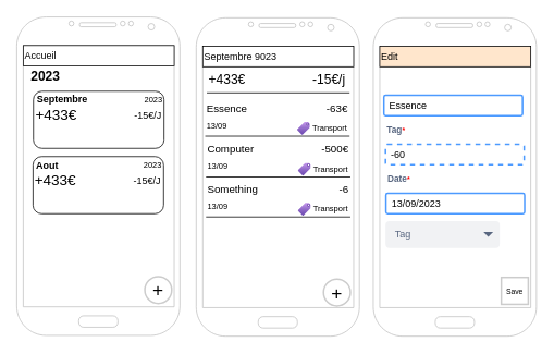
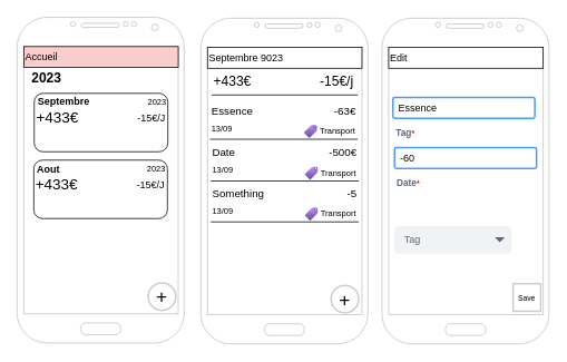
  <mxCell id="0" />
  <mxCell id="1" parent="0" />
  <mxCell id="2" value="" style="group" vertex="1" connectable="0" parent="1"><mxGeometry x="20" y="20" width="200" height="390" as="geometry" /></mxCell>
  <mxCell id="3" value="" style="verticalLabelPosition=bottom;verticalAlign=top;html=1;shadow=0;dashed=0;strokeWidth=1;shape=mxgraph.android.phone2;strokeColor=#c0c0c0;" vertex="1" parent="2"><mxGeometry width="200" height="390" as="geometry" /></mxCell>
- <mxCell id="4" value="Accueil" style="rounded=0;whiteSpace=wrap;html=1;align=left;" vertex="1" parent="2"><mxGeometry x="8" y="35" width="185" height="25" as="geometry" /></mxCell>
+ <mxCell id="4" value="Accueil" style="rounded=0;whiteSpace=wrap;html=1;align=left;fillColor=#f8cecc;" vertex="1" parent="2"><mxGeometry x="8" y="35" width="185" height="25" as="geometry" /></mxCell>
  <mxCell id="5" value="" style="group" vertex="1" connectable="0" parent="2"><mxGeometry x="20.5" y="91" width="160" height="70" as="geometry" /></mxCell>
  <mxCell id="6" value="" style="rounded=1;whiteSpace=wrap;html=1;" vertex="1" parent="5"><mxGeometry width="160" height="70" as="geometry" /></mxCell>
  <mxCell id="7" value="&lt;b&gt;Septembre&lt;/b&gt;" style="text;html=1;strokeColor=none;fillColor=none;align=left;verticalAlign=middle;whiteSpace=wrap;rounded=0;" vertex="1" parent="5"><mxGeometry x="2.5" width="70" height="20" as="geometry" /></mxCell>
  <mxCell id="8" value="&lt;font style=&quot;font-size: 10px;&quot;&gt;2023&lt;/font&gt;" style="text;html=1;strokeColor=none;fillColor=none;align=right;verticalAlign=middle;whiteSpace=wrap;rounded=0;" vertex="1" parent="5"><mxGeometry x="90" width="70" height="20" as="geometry" /></mxCell>
  <mxCell id="9" value="&lt;font style=&quot;font-size: 18px;&quot;&gt;+433€&lt;/font&gt;" style="text;html=1;strokeColor=none;fillColor=none;align=center;verticalAlign=middle;whiteSpace=wrap;rounded=0;fontSize=10;" vertex="1" parent="5"><mxGeometry y="20" width="55" height="20" as="geometry" /></mxCell>
  <mxCell id="10" value="&lt;font style=&quot;font-size: 12px;&quot;&gt;-15€/J&lt;/font&gt;" style="text;html=1;strokeColor=none;fillColor=none;align=center;verticalAlign=middle;whiteSpace=wrap;rounded=0;fontSize=10;" vertex="1" parent="5"><mxGeometry x="120" y="20" width="40" height="20" as="geometry" /></mxCell>
  <mxCell id="11" value="&lt;font style=&quot;font-size: 16px;&quot;&gt;2023&lt;/font&gt;" style="text;strokeColor=none;fillColor=none;html=1;fontSize=24;fontStyle=1;verticalAlign=middle;align=center;" vertex="1" parent="2"><mxGeometry y="60" width="70" height="20" as="geometry" /></mxCell>
  <mxCell id="12" value="" style="group" vertex="1" connectable="0" parent="2"><mxGeometry x="20" y="171" width="160" height="70" as="geometry" /></mxCell>
  <mxCell id="13" value="" style="rounded=1;whiteSpace=wrap;html=1;" vertex="1" parent="12"><mxGeometry width="160" height="70" as="geometry" /></mxCell>
  <mxCell id="14" value="&lt;b&gt;Aout&lt;/b&gt;" style="text;html=1;strokeColor=none;fillColor=none;align=left;verticalAlign=middle;whiteSpace=wrap;rounded=0;" vertex="1" parent="12"><mxGeometry x="2" y="2" width="70" height="20" as="geometry" /></mxCell>
  <mxCell id="15" value="&lt;font style=&quot;font-size: 10px;&quot;&gt;2023&lt;/font&gt;" style="text;html=1;strokeColor=none;fillColor=none;align=right;verticalAlign=middle;whiteSpace=wrap;rounded=0;" vertex="1" parent="12"><mxGeometry x="90" width="70" height="20" as="geometry" /></mxCell>
  <mxCell id="16" value="&lt;font style=&quot;font-size: 18px;&quot;&gt;+433€&lt;/font&gt;" style="text;html=1;strokeColor=none;fillColor=none;align=center;verticalAlign=middle;whiteSpace=wrap;rounded=0;fontSize=10;" vertex="1" parent="12"><mxGeometry y="20" width="55" height="20" as="geometry" /></mxCell>
  <mxCell id="17" value="&lt;font style=&quot;font-size: 12px;&quot;&gt;-15€/J&lt;/font&gt;" style="text;html=1;strokeColor=none;fillColor=none;align=center;verticalAlign=middle;whiteSpace=wrap;rounded=0;fontSize=10;" vertex="1" parent="12"><mxGeometry x="120" y="20" width="40" height="20" as="geometry" /></mxCell>
  <mxCell id="18" value="&lt;font style=&quot;font-size: 23px;&quot;&gt;+&lt;/font&gt;" style="ellipse;whiteSpace=wrap;html=1;aspect=fixed;fontSize=10;strokeColor=#CCCCCC;strokeWidth=2;" vertex="1" parent="2"><mxGeometry x="157" y="318" width="33" height="33" as="geometry" /></mxCell>
  <mxCell id="19" value="" style="group" vertex="1" connectable="0" parent="1"><mxGeometry x="240" y="21" width="226" height="390" as="geometry" /></mxCell>
  <mxCell id="20" value="" style="verticalLabelPosition=bottom;verticalAlign=top;html=1;shadow=0;dashed=0;strokeWidth=1;shape=mxgraph.android.phone2;strokeColor=#c0c0c0;" vertex="1" parent="19"><mxGeometry width="200" height="390" as="geometry" /></mxCell>
  <mxCell id="21" value="Septembre 9023" style="rounded=0;whiteSpace=wrap;html=1;align=left;" vertex="1" parent="19"><mxGeometry x="8" y="35" width="185" height="25" as="geometry" /></mxCell>
  <mxCell id="22" value="+433€" style="text;html=1;strokeColor=none;fillColor=none;align=center;verticalAlign=middle;whiteSpace=wrap;rounded=0;fontSize=16;" vertex="1" parent="19"><mxGeometry x="8" y="60" width="60" height="30" as="geometry" /></mxCell>
  <mxCell id="23" value="-15€/j" style="text;html=1;strokeColor=none;fillColor=none;align=center;verticalAlign=middle;whiteSpace=wrap;rounded=0;fontSize=16;" vertex="1" parent="19"><mxGeometry x="133" y="60" width="60" height="30" as="geometry" /></mxCell>
  <mxCell id="24" value="" style="line;strokeWidth=1;rotatable=0;dashed=0;labelPosition=right;align=left;verticalAlign=middle;spacingTop=0;spacingLeft=6;points=[];portConstraint=eastwest;fontSize=10;" vertex="1" parent="19"><mxGeometry x="13" y="87" width="175" height="10" as="geometry" /></mxCell>
  <mxCell id="25" value="" style="group" vertex="1" connectable="0" parent="19"><mxGeometry x="11" y="100" width="177" height="50" as="geometry" /></mxCell>
  <mxCell id="26" value="&lt;font style=&quot;font-size: 13px;&quot;&gt;Essence&lt;/font&gt;" style="text;html=1;strokeColor=none;fillColor=none;align=left;verticalAlign=middle;whiteSpace=wrap;rounded=0;fontSize=16;" vertex="1" parent="25"><mxGeometry width="82" height="20" as="geometry" /></mxCell>
  <mxCell id="27" value="&lt;font style=&quot;font-size: 13px;&quot;&gt;-63€&lt;/font&gt;" style="text;html=1;strokeColor=none;fillColor=none;align=right;verticalAlign=middle;whiteSpace=wrap;rounded=0;fontSize=16;" vertex="1" parent="25"><mxGeometry x="95" width="82" height="20" as="geometry" /></mxCell>
  <mxCell id="28" value="&lt;font style=&quot;font-size: 10px;&quot;&gt;13/09&lt;/font&gt;" style="text;html=1;strokeColor=none;fillColor=none;align=left;verticalAlign=middle;whiteSpace=wrap;rounded=0;fontSize=16;" vertex="1" parent="25"><mxGeometry y="20" width="82" height="20" as="geometry" /></mxCell>
  <mxCell id="29" value="" style="line;strokeWidth=1;rotatable=0;dashed=0;labelPosition=right;align=left;verticalAlign=middle;spacingTop=0;spacingLeft=6;points=[];portConstraint=eastwest;fontSize=10;" vertex="1" parent="25"><mxGeometry y="40" width="177" height="10" as="geometry" /></mxCell>
  <mxCell id="30" value="Transport" style="text;html=1;strokeColor=none;fillColor=none;align=center;verticalAlign=middle;whiteSpace=wrap;rounded=0;fontSize=10;" vertex="1" parent="25"><mxGeometry x="129" y="25" width="48" height="19" as="geometry" /></mxCell>
  <mxCell id="31" value="" style="aspect=fixed;html=1;points=[];align=center;image;fontSize=12;image=img/lib/azure2/general/Tag.svg;strokeColor=#CCCCCC;strokeWidth=2;" vertex="1" parent="25"><mxGeometry x="113" y="28" width="16" height="16" as="geometry" /></mxCell>
  <mxCell id="32" value="" style="group" vertex="1" connectable="0" parent="19"><mxGeometry x="12" y="150" width="177" height="50" as="geometry" /></mxCell>
- <mxCell id="33" value="&lt;span style=&quot;font-size: 13px;&quot;&gt;Computer&lt;/span&gt;" style="text;html=1;strokeColor=none;fillColor=none;align=left;verticalAlign=middle;whiteSpace=wrap;rounded=0;fontSize=16;" vertex="1" parent="32"><mxGeometry width="82" height="20" as="geometry" /></mxCell>
+ <mxCell id="33" value="&lt;span style=&quot;font-size: 13px;&quot;&gt;Date&lt;/span&gt;" style="text;html=1;strokeColor=none;fillColor=none;align=left;verticalAlign=middle;whiteSpace=wrap;rounded=0;fontSize=16;" vertex="1" parent="32"><mxGeometry width="82" height="20" as="geometry" /></mxCell>
  <mxCell id="34" value="&lt;font style=&quot;font-size: 13px;&quot;&gt;-500€&lt;/font&gt;" style="text;html=1;strokeColor=none;fillColor=none;align=right;verticalAlign=middle;whiteSpace=wrap;rounded=0;fontSize=16;" vertex="1" parent="32"><mxGeometry x="95" width="82" height="20" as="geometry" /></mxCell>
  <mxCell id="35" value="&lt;font style=&quot;font-size: 10px;&quot;&gt;13/09&lt;/font&gt;" style="text;html=1;strokeColor=none;fillColor=none;align=left;verticalAlign=middle;whiteSpace=wrap;rounded=0;fontSize=16;" vertex="1" parent="32"><mxGeometry y="20" width="82" height="20" as="geometry" /></mxCell>
  <mxCell id="36" value="" style="line;strokeWidth=1;rotatable=0;dashed=0;labelPosition=right;align=left;verticalAlign=middle;spacingTop=0;spacingLeft=6;points=[];portConstraint=eastwest;fontSize=10;" vertex="1" parent="32"><mxGeometry y="40" width="177" height="10" as="geometry" /></mxCell>
  <mxCell id="37" value="Transport" style="text;html=1;strokeColor=none;fillColor=none;align=center;verticalAlign=middle;whiteSpace=wrap;rounded=0;fontSize=10;" vertex="1" parent="32"><mxGeometry x="129" y="25" width="48" height="19" as="geometry" /></mxCell>
  <mxCell id="38" value="" style="aspect=fixed;html=1;points=[];align=center;image;fontSize=12;image=img/lib/azure2/general/Tag.svg;strokeColor=#CCCCCC;strokeWidth=2;" vertex="1" parent="32"><mxGeometry x="113" y="28" width="16" height="16" as="geometry" /></mxCell>
  <mxCell id="39" value="&lt;font style=&quot;font-size: 23px;&quot;&gt;+&lt;/font&gt;" style="ellipse;whiteSpace=wrap;html=1;aspect=fixed;fontSize=10;strokeColor=#CCCCCC;strokeWidth=2;" vertex="1" parent="19"><mxGeometry x="156" y="320" width="33" height="33" as="geometry" /></mxCell>
  <mxCell id="40" value="" style="group" vertex="1" connectable="0" parent="1"><mxGeometry x="252" y="220" width="177" height="50" as="geometry" /></mxCell>
  <mxCell id="41" value="&lt;font style=&quot;font-size: 13px;&quot;&gt;Something&lt;/font&gt;" style="text;html=1;strokeColor=none;fillColor=none;align=left;verticalAlign=middle;whiteSpace=wrap;rounded=0;fontSize=16;" vertex="1" parent="40"><mxGeometry width="82" height="20" as="geometry" /></mxCell>
- <mxCell id="42" value="&lt;font style=&quot;font-size: 13px;&quot;&gt;-6&lt;/font&gt;" style="text;html=1;strokeColor=none;fillColor=none;align=right;verticalAlign=middle;whiteSpace=wrap;rounded=0;fontSize=16;" vertex="1" parent="40"><mxGeometry x="95" width="82" height="20" as="geometry" /></mxCell>
+ <mxCell id="42" value="&lt;font style=&quot;font-size: 13px;&quot;&gt;-5&lt;/font&gt;" style="text;html=1;strokeColor=none;fillColor=none;align=right;verticalAlign=middle;whiteSpace=wrap;rounded=0;fontSize=16;" vertex="1" parent="40"><mxGeometry x="95" width="82" height="20" as="geometry" /></mxCell>
  <mxCell id="43" value="&lt;font style=&quot;font-size: 10px;&quot;&gt;13/09&lt;/font&gt;" style="text;html=1;strokeColor=none;fillColor=none;align=left;verticalAlign=middle;whiteSpace=wrap;rounded=0;fontSize=16;" vertex="1" parent="40"><mxGeometry y="20" width="82" height="20" as="geometry" /></mxCell>
  <mxCell id="44" value="" style="line;strokeWidth=1;rotatable=0;dashed=0;labelPosition=right;align=left;verticalAlign=middle;spacingTop=0;spacingLeft=6;points=[];portConstraint=eastwest;fontSize=10;" vertex="1" parent="40"><mxGeometry y="40" width="177" height="10" as="geometry" /></mxCell>
  <mxCell id="45" value="Transport" style="text;html=1;strokeColor=none;fillColor=none;align=center;verticalAlign=middle;whiteSpace=wrap;rounded=0;fontSize=10;" vertex="1" parent="40"><mxGeometry x="129" y="25" width="48" height="19" as="geometry" /></mxCell>
  <mxCell id="46" value="" style="aspect=fixed;html=1;points=[];align=center;image;fontSize=12;image=img/lib/azure2/general/Tag.svg;strokeColor=#CCCCCC;strokeWidth=2;" vertex="1" parent="40"><mxGeometry x="113" y="28" width="16" height="16" as="geometry" /></mxCell>
  <mxCell id="47" value="" style="group" vertex="1" connectable="0" parent="1"><mxGeometry x="457" y="21" width="200" height="390" as="geometry" /></mxCell>
  <mxCell id="48" value="" style="verticalLabelPosition=bottom;verticalAlign=top;html=1;shadow=0;dashed=0;strokeWidth=1;shape=mxgraph.android.phone2;strokeColor=#c0c0c0;" vertex="1" parent="47"><mxGeometry width="200" height="390" as="geometry" /></mxCell>
- <mxCell id="49" value="Edit" style="rounded=0;whiteSpace=wrap;html=1;align=left;fillColor=#ffe6cc;" vertex="1" parent="47"><mxGeometry x="8" y="35" width="185" height="25" as="geometry" /></mxCell>
+ <mxCell id="49" value="Edit" style="rounded=0;whiteSpace=wrap;html=1;align=left;" vertex="1" parent="47"><mxGeometry x="8" y="35" width="185" height="25" as="geometry" /></mxCell>
  <mxCell id="50" value="&lt;font style=&quot;font-size: 9px;&quot;&gt;Save&lt;/font&gt;" style="whiteSpace=wrap;html=1;aspect=fixed;fontSize=10;strokeColor=#CCCCCC;strokeWidth=2;rounded=0;" vertex="1" parent="47"><mxGeometry x="157" y="318" width="33" height="33" as="geometry" /></mxCell>
  <mxCell id="51" value="" style="group" vertex="1" connectable="0" parent="47"><mxGeometry x="15" y="130" width="170" height="50" as="geometry" /></mxCell>
  <mxCell id="52" value="&lt;sup&gt;&lt;span style=&quot;font-size: 11px;&quot;&gt;Tag&lt;/span&gt;&lt;font color=&quot;#ff0000&quot;&gt;*&lt;/font&gt;&lt;/sup&gt;" style="fillColor=none;strokeColor=none;html=1;fontSize=11;fontStyle=0;align=left;fontColor=#596780;fontStyle=1;fontSize=11" vertex="1" parent="51"><mxGeometry width="170" height="20" as="geometry" /></mxCell>
- <mxCell id="53" value="-60" style="rounded=1;arcSize=9;align=left;spacingLeft=5;strokeColor=#4C9AFF;html=1;strokeWidth=2;fontSize=12;dashed=1;" vertex="1" parent="51"><mxGeometry y="25" width="170" height="25" as="geometry" /></mxCell>
+ <mxCell id="53" value="-60" style="rounded=1;arcSize=9;align=left;spacingLeft=5;strokeColor=#4C9AFF;html=1;strokeWidth=2;fontSize=12" vertex="1" parent="51"><mxGeometry y="25" width="170" height="25" as="geometry" /></mxCell>
  <mxCell id="54" value="" style="group" vertex="1" connectable="0" parent="47"><mxGeometry x="15.5" y="190" width="170" height="50" as="geometry" /></mxCell>
  <mxCell id="55" value="&lt;sup&gt;&lt;span style=&quot;font-size: 11px;&quot;&gt;Date&lt;/span&gt;&lt;font color=&quot;#ff0000&quot;&gt;*&lt;/font&gt;&lt;/sup&gt;" style="fillColor=none;strokeColor=none;html=1;fontSize=11;fontStyle=0;align=left;fontColor=#596780;fontStyle=1;fontSize=11" vertex="1" parent="54"><mxGeometry width="170" height="20" as="geometry" /></mxCell>
- <mxCell id="56" value="13/09/2023" style="rounded=1;arcSize=9;align=left;spacingLeft=5;strokeColor=#4C9AFF;html=1;strokeWidth=2;fontSize=12" vertex="1" parent="54"><mxGeometry y="25" width="170" height="25" as="geometry" /></mxCell>
  <mxCell id="57" value="Tag" style="rounded=1;fillColor=#F1F2F4;strokeColor=none;html=1;fontColor=#596780;align=left;fontSize=12;spacingLeft=10;sketch=0;" vertex="1" parent="47"><mxGeometry x="15" y="249" width="140" height="33" as="geometry" /></mxCell>
  <mxCell id="58" value="" style="shape=triangle;direction=south;fillColor=#596780;strokeColor=none;html=1;sketch=0;fontSize=9;" vertex="1" parent="57"><mxGeometry x="1" y="0.5" width="12" height="6" relative="1" as="geometry"><mxPoint x="-20" y="-3" as="offset" /></mxGeometry></mxCell>
  <mxCell id="59" value="" style="group" vertex="1" connectable="0" parent="1"><mxGeometry x="470" y="91" width="170" height="50" as="geometry" /></mxCell>
  <mxCell id="60" value="Essence" style="rounded=1;arcSize=9;align=left;spacingLeft=5;strokeColor=#4C9AFF;html=1;strokeWidth=2;fontSize=12" vertex="1" parent="59"><mxGeometry y="25" width="170" height="25" as="geometry" /></mxCell>
